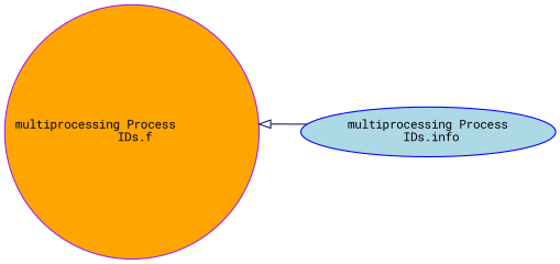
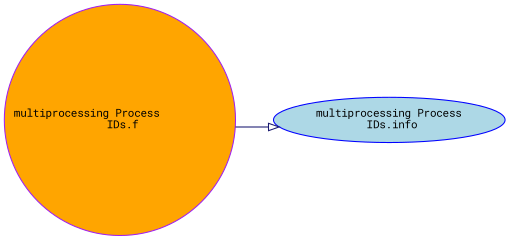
  digraph {
    rankdir=LR
    fontname="Roboto Mono"
    node [fontname="Roboto Mono" fontsize=10 style=filled]
    n1 [color=purple fillcolor=orange fontcolor=black height=0.2 label="multiprocessing Process\l IDs.f" shape=circle width=0.4]
    n2 [color=blue fillcolor=lightblue height=0.2 label="multiprocessing Process\l IDs.info" shape=ellipse width=0.4]
-   n2 -> n1 [color=midnightblue fontname="Roboto Mono" fontsize=10 labelfontname=Helvetica labelfontsize=10 style=solid arrowhead=onormal]
+   n1 -> n2 [color=midnightblue fontname="Roboto Mono" fontsize=10 labelfontname=Helvetica labelfontsize=10 style=solid arrowhead=onormal]
  }
